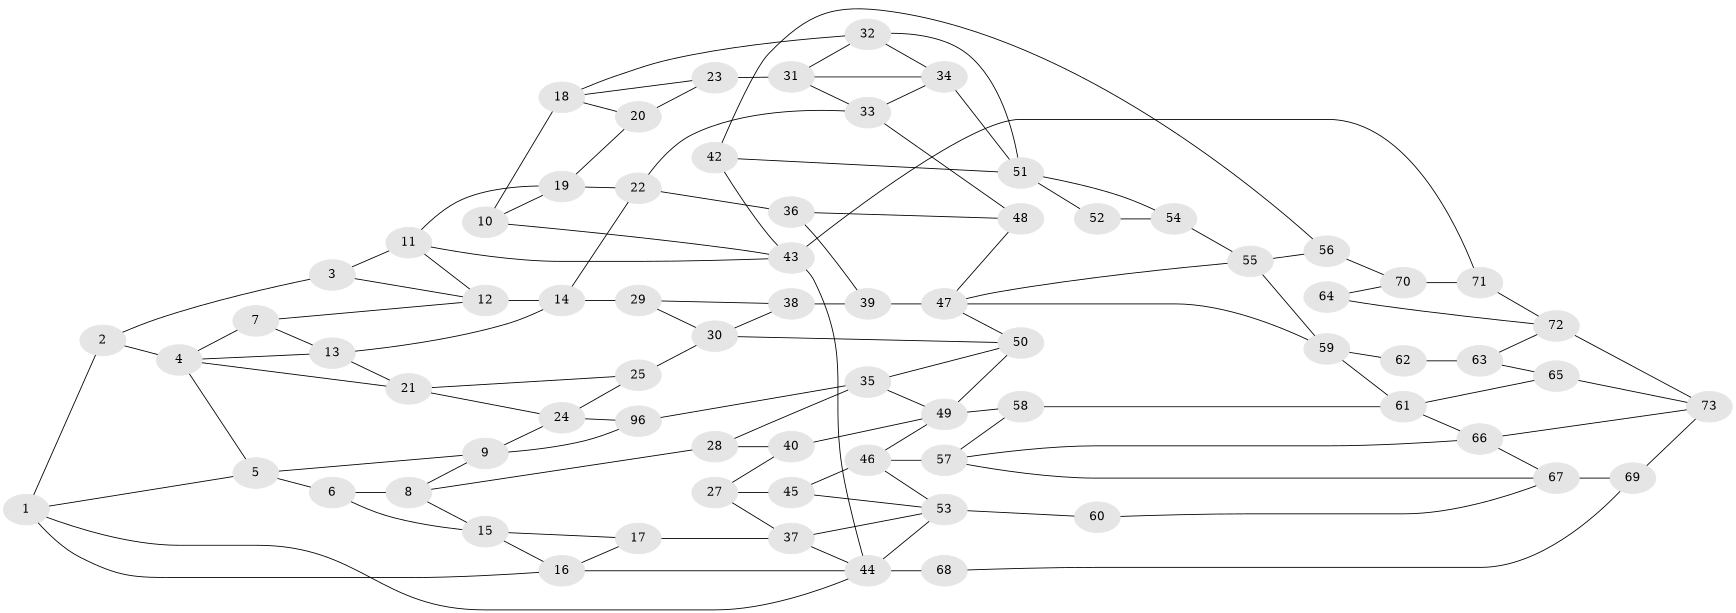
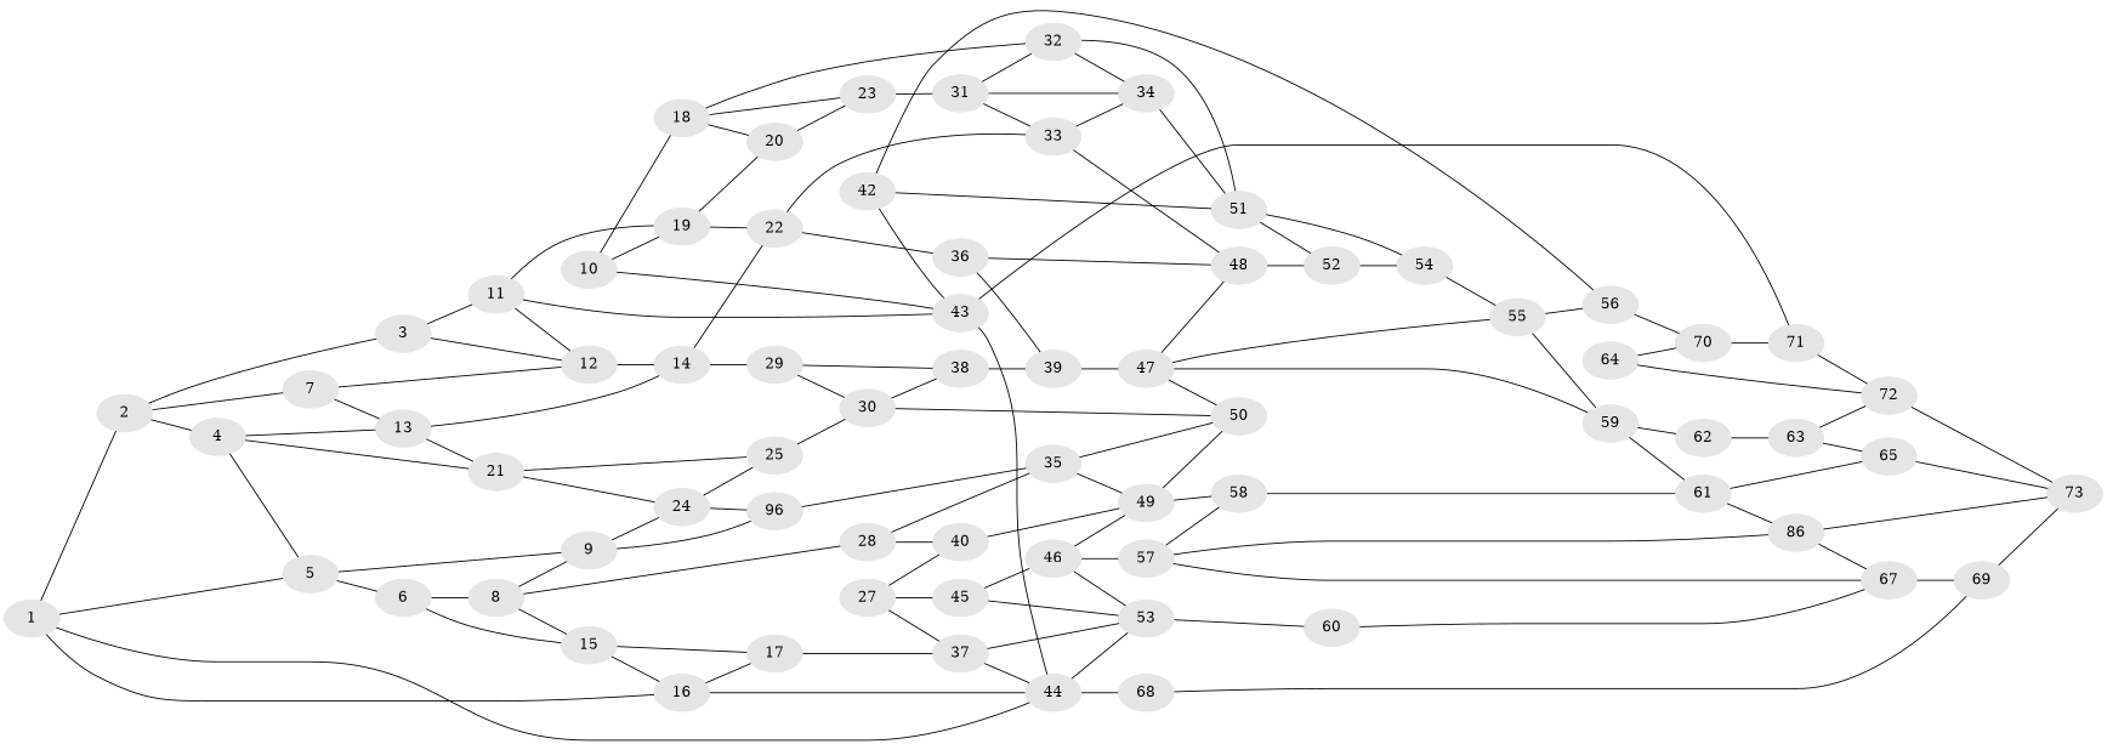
  graph {
    rankdir=LR
    node [color=gray90 style=filled]
    edge [weight=1.0]
    1
    2
    5
    16
    44
    3
    4
    7
    6
    9
    17
    53
    68
    11
    12
    13
    21
    19
    43
    14
    24
    25
    8
    15
    n25 [label=96]
    28
    35
    40
    10
    18
    20
    23
    32
    22
    71
    29
    33
    36
    30
    38
    37
    31
    34
    51
    48
    39
    50
    49
    27
    45
    46
    52
    54
    58
    47
    60
    55
    59
    42
    56
    70
    72
    69
    57
-   66
+   66 [label=86]
    67
    61
    62
    73
    65
    63
    64
    1 -- 2
    1 -- 5
    1 -- 16
    1 -- 44
    2 -- 3
    2 -- 4
-   4 -- 7
+   2 -- 7
    5 -- 6
    5 -- 9
    16 -- 44
    16 -- 17
    44 -- 53
    44 -- 68 [weight=2.0]
    3 -- 11
    3 -- 12
    4 -- 5
    4 -- 13
    4 -- 21
    7 -- 12
    7 -- 13
    6 -- 8
    6 -- 15
    9 -- 24
    9 -- n25
    17 -- 37
    53 -- 60
    68 -- 69
    11 -- 12
    11 -- 19
    11 -- 43
    12 -- 14
    13 -- 21
    13 -- 14
    21 -- 24
    21 -- 25
    19 -- 20
    19 -- 22
    43 -- 44 [weight=2.0]
    43 -- 71
    14 -- 22
    14 -- 29
    24 -- 25
    24 -- n25
    25 -- 30
    8 -- 9
    8 -- 15
    8 -- 28
    15 -- 16
    15 -- 17
    n25 -- 35
    28 -- 35
    28 -- 40
    35 -- 50
    35 -- 49
    40 -- 49
    10 -- 19
    10 -- 43
    10 -- 18
    18 -- 20
    18 -- 23
    18 -- 32
    20 -- 23
    23 -- 31
    32 -- 34
    32 -- 51
    22 -- 33
    22 -- 36
    71 -- 72
    29 -- 30
    29 -- 38
    33 -- 34
    33 -- 48
    36 -- 48
    36 -- 39
    30 -- 38
    30 -- 50
    38 -- 39
    37 -- 44
    37 -- 53
    31 -- 32
    31 -- 33
    31 -- 34
    34 -- 51
    51 -- 52
    51 -- 54
+   48 -- 52 [weight=2.0]
    39 -- 47
    49 -- 50
    49 -- 58 [weight=2.0]
    27 -- 40
    27 -- 37
    27 -- 45
    45 -- 53 [weight=2.0]
    45 -- 46
    46 -- 53
    46 -- 49
    46 -- 57
    52 -- 54 [weight=2.0]
    54 -- 55
    58 -- 61
    47 -- 48
    47 -- 50 [weight=2.0]
    47 -- 55
    47 -- 59
    60 -- 67
    55 -- 59
    55 -- 56
    59 -- 61
    59 -- 62
    42 -- 43
    42 -- 51 [weight=2.0]
    42 -- 56
    56 -- 70
    70 -- 71
    72 -- 73
    69 -- 73
    57 -- 58
    57 -- 66
    57 -- 67
    66 -- 67
    66 -- 73
    67 -- 69
    61 -- 66
    61 -- 65
    62 -- 63
    65 -- 73
    63 -- 72
    63 -- 65 [weight=2.0]
    64 -- 70 [weight=2.0]
    64 -- 72
  }
